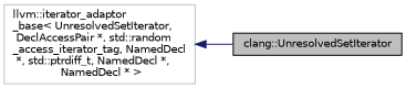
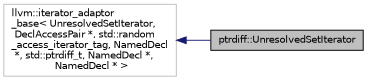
  digraph {
    rankdir=LR
    node [fontname=Helvetica fontsize=10 shape=record]
-   n1 [color=black fillcolor=grey75 fontcolor=black height=0.2 label="clang::UnresolvedSetIterator" style=filled width=0.4]
+   n1 [color=black fillcolor=grey75 fontcolor=black height=0.2 label="ptrdiff::UnresolvedSetIterator" style=filled width=0.4]
    n2 [color=grey75 height=0.2 label="llvm::iterator_adaptor\l_base\< UnresolvedSetIterator,\l DeclAccessPair *, std::random\l_access_iterator_tag, NamedDecl\l *, std::ptrdiff_t, NamedDecl *,\l NamedDecl * \>" width=0.4]
    n2 -> n1 [color=midnightblue dir=back fontname=Helvetica fontsize=10 labelfontname=Helvetica labelfontsize=10 style=solid]
  }
